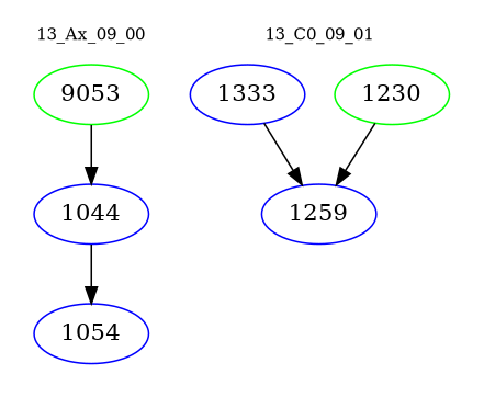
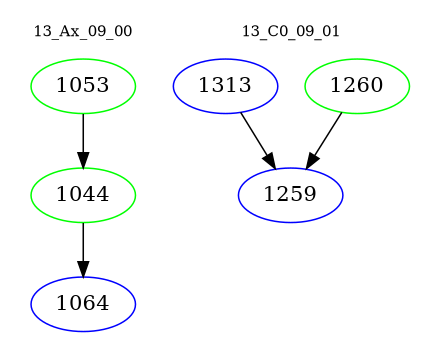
  digraph {
    node [color=green]
    edge [color=black]
-   n1 [label=9053]
-   n2 [color=blue label=1044]
-   n3 [color=blue label=1054]
-   n4 [label=1230]
+   n1 [label=1053]
+   n2 [label=1044]
+   n3 [color=blue label=1064]
+   n4 [label=1260]
    n5 [color=blue label=1259]
-   n6 [color=blue label=1333]
+   n6 [color=blue label=1313]
    subgraph cluster_1 {
      color=white
      fontsize=10
      label="13_Ax_09_00"
      n1
      n2
      n3
    }
    subgraph cluster_2 {
      color=white
      fontsize=10
      label="13_C0_09_01"
      n4
      n5
      n6
    }
    n1 -> n2
    n2 -> n3
    n4 -> n5
    n6 -> n5
  }
